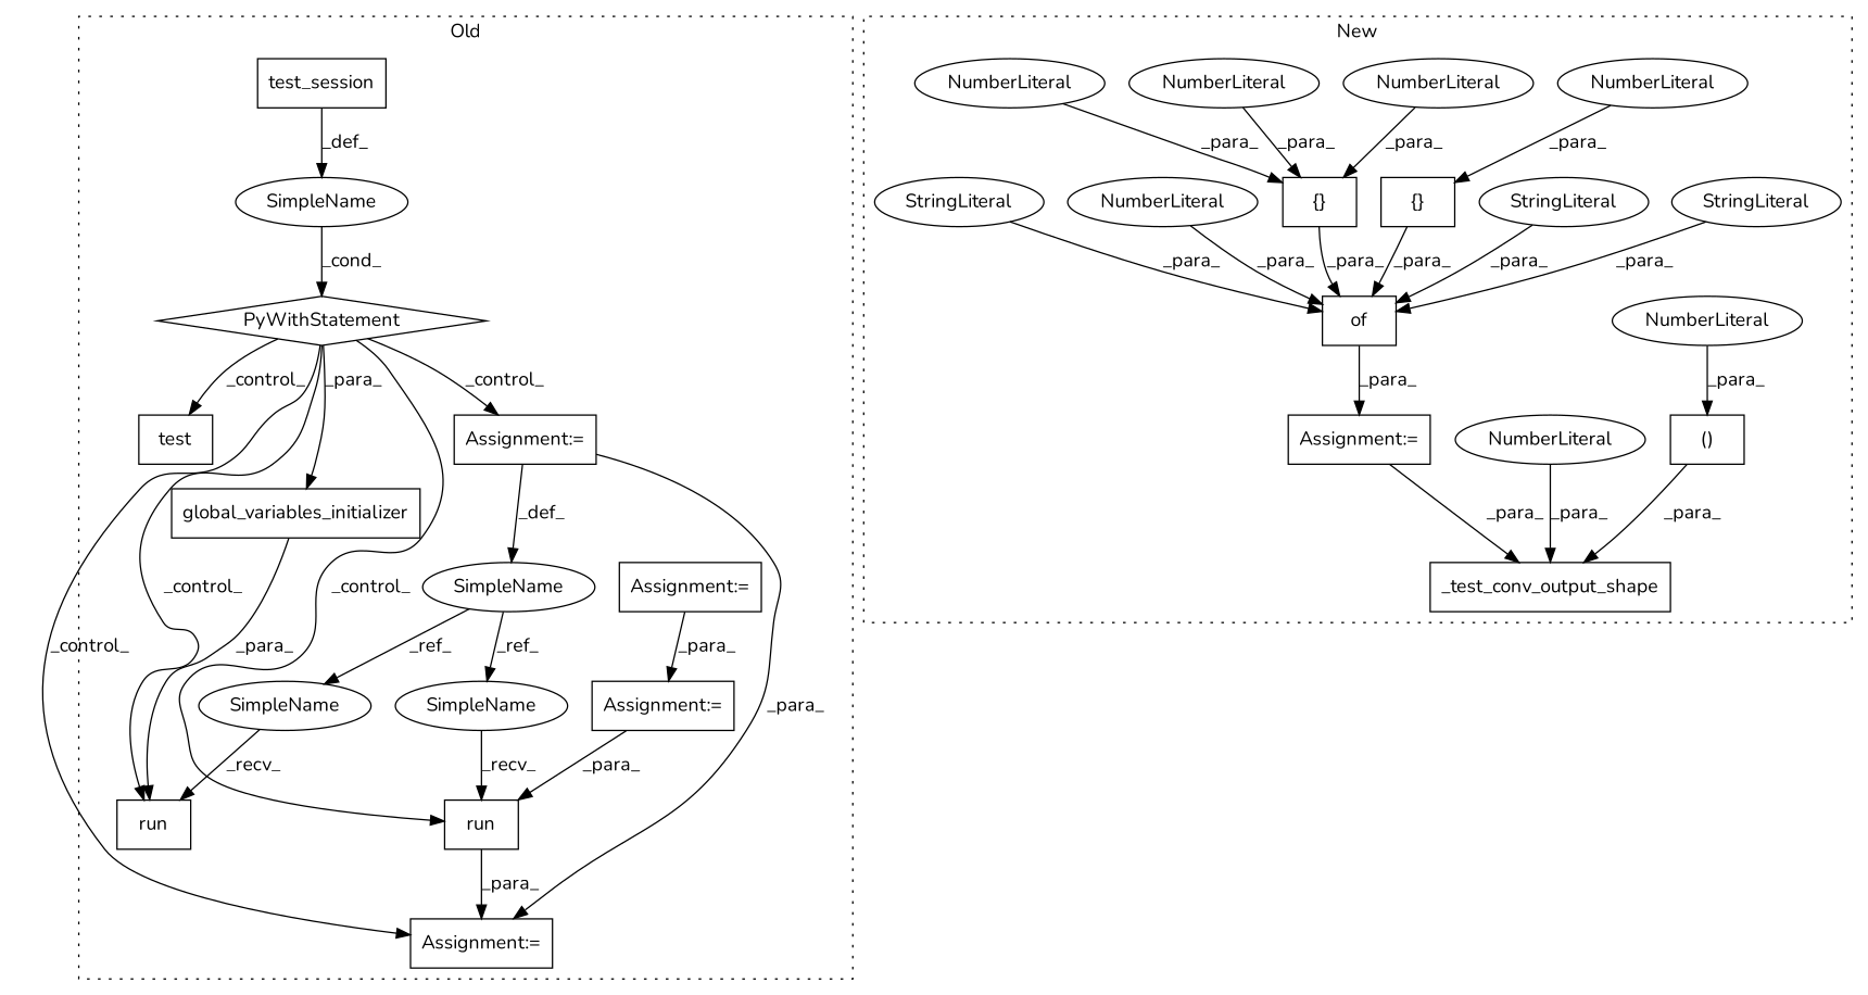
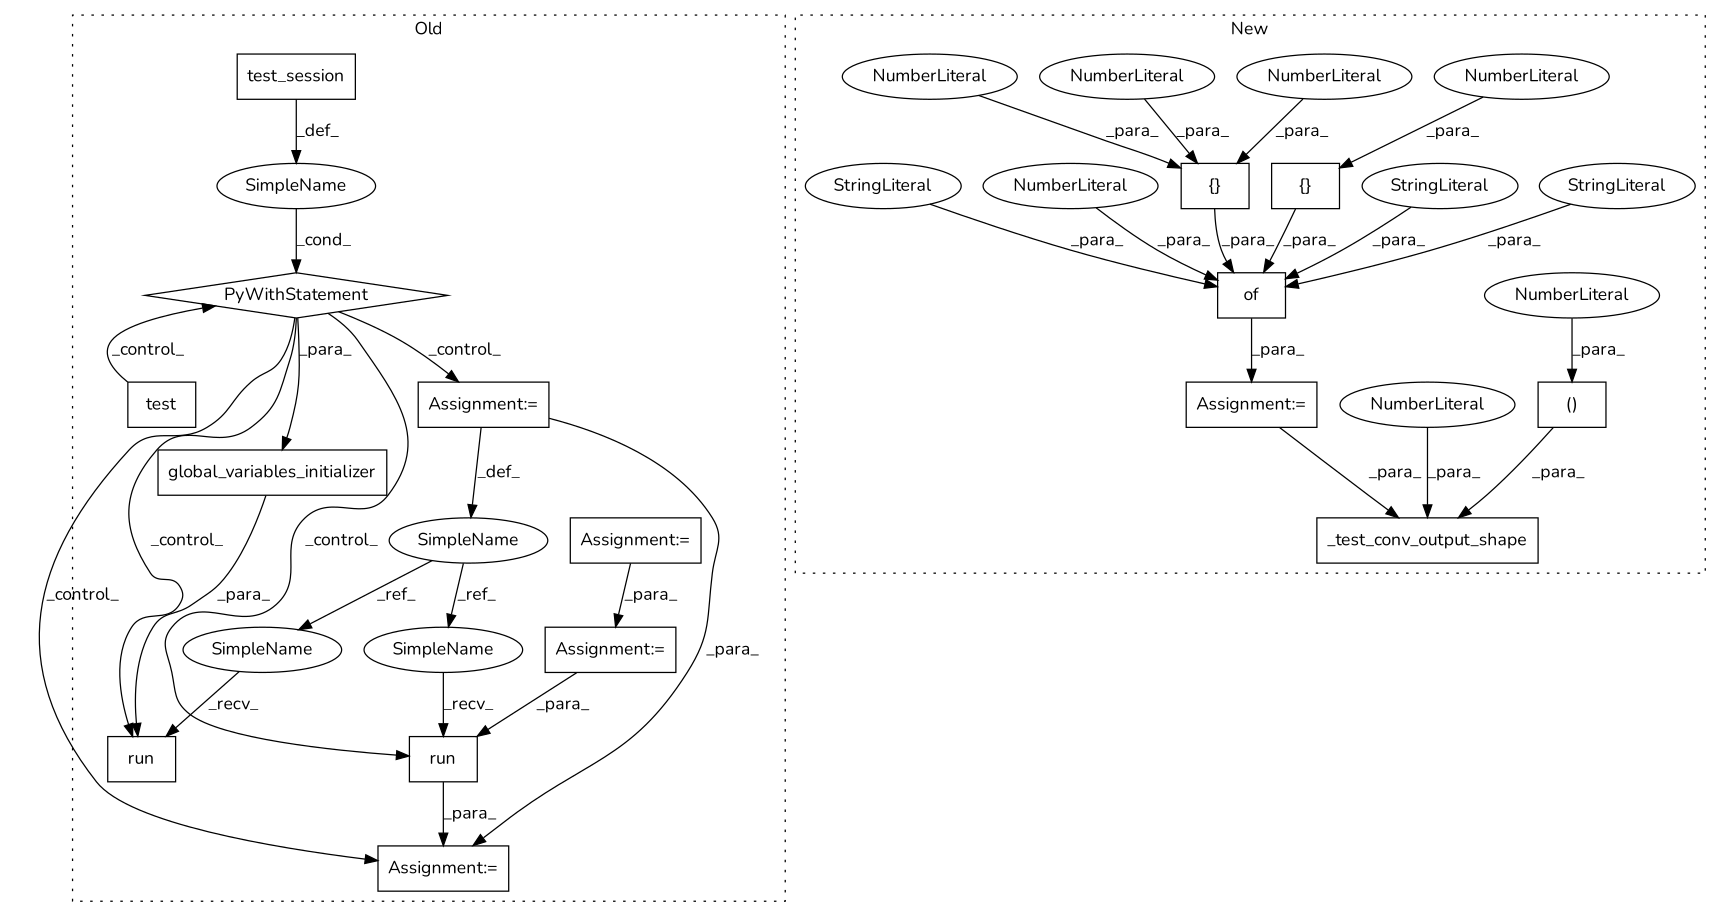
  digraph {
    fontname=Nunito
    node [a=32 fontname=Nunito l=1 s=1678 shape=box]
    edge [fontname=Nunito]
    n1 [l="4,1" label=run s="1695,1740"]
    n2 [a=42 label=SimpleName shape=ellipse l="" s=""]
    n3 [a=104 l="10,2" label=PyWithStatement s="1635,1664" shape=diamond]
    n4 [l=14 label=test_session s=1650]
    n5 [l="4,1" label=run s="1761,1776"]
    n6 [l=30 label=global_variables_initializer s=1710]
    n7 [l="22,1" label=test s="1790,1887"]
    n8 [a=42 l=4 label=SimpleName shape=ellipse]
    n9 [a=7 label="Assignment:=" s=1522]
    n10 [a=7 l=4 label="Assignment:="]
    n11 [a=7 label="Assignment:=" s=1755]
    n12 [a=7 label="Assignment:=" s=1595]
    n13 [a=42 l=4 label=SimpleName s=1690 shape=ellipse]
    n14 [a=42 l=4 label=SimpleName s=1756 shape=ellipse]
    n15 [l="24,2" label=_test_conv_output_shape s="3640,3743"]
    n16 [a=106 l=60 label="()" s=3683]
    n17 [a=34 label=NumberLiteral s=3727 shape=ellipse]
    n18 [a=34 label=NumberLiteral s=3664 shape=ellipse]
    n19 [a=4 l="1,1" label="{}" s="3604,3610"]
    n20 [a=34 label=NumberLiteral s=3607 shape=ellipse]
    n21 [a=4 l="1,1" label="{}" s="3578,3584"]
    n22 [a=34 label=NumberLiteral s=3583 shape=ellipse]
    n23 [a=34 label=NumberLiteral s=3581 shape=ellipse]
    n24 [a=34 label=NumberLiteral s=3579 shape=ellipse]
    n25 [l="3,1" label=of s="3533,3628"]
    n26 [a=34 l=2 label=NumberLiteral s=3552 shape=ellipse]
    n27 [a=45 l=8 label=StringLiteral s=3586 shape=ellipse]
    n28 [a=45 l=13 label=StringLiteral s=3555 shape=ellipse]
    n29 [a=7 label="Assignment:=" s=3528]
    n30 [a=45 l=15 label=StringLiteral s=3536 shape=ellipse]
    subgraph cluster_1 {
      label=Old
      style=dotted
      n1
      n2
      n3
      n4
      n5
      n6
      n7
      n8
      n9
      n10
      n11
      n12
      n13
      n14
    }
    subgraph cluster_2 {
      label=New
      style=dotted
      n15
      n16
      n17
      n18
      n19
      n20
      n21
      n22
      n23
      n24
      n25
      n26
      n27
      n28
      n29
      n30
    }
    n2 -> n3 [label=_cond_]
    n3 -> n1 [label=_control_]
    n3 -> n5 [label=_control_]
    n3 -> n6 [label=_para_]
-   n3 -> n7 [label=_control_]
+   n7 -> n3 [label=_control_]
    n3 -> n10 [label=_control_]
    n3 -> n11 [label=_control_]
    n4 -> n2 [label=_def_]
    n5 -> n11 [label=_para_]
    n6 -> n1 [label=_para_]
    n8 -> n13 [label=_ref_]
    n8 -> n14 [label=_ref_]
    n9 -> n12 [label=_para_]
    n10 -> n8 [label=_def_]
    n10 -> n11 [label=_para_]
    n12 -> n5 [label=_para_]
    n13 -> n1 [label=_recv_]
    n14 -> n5 [label=_recv_]
    n16 -> n15 [label=_para_]
    n17 -> n16 [label=_para_]
    n18 -> n15 [label=_para_]
    n19 -> n25 [label=_para_]
    n20 -> n19 [label=_para_]
    n21 -> n25 [label=_para_]
    n22 -> n21 [label=_para_]
    n23 -> n21 [label=_para_]
    n24 -> n21 [label=_para_]
    n25 -> n29 [label=_para_]
    n26 -> n25 [label=_para_]
    n27 -> n25 [label=_para_]
    n28 -> n25 [label=_para_]
    n29 -> n15 [label=_para_]
    n30 -> n25 [label=_para_]
  }
